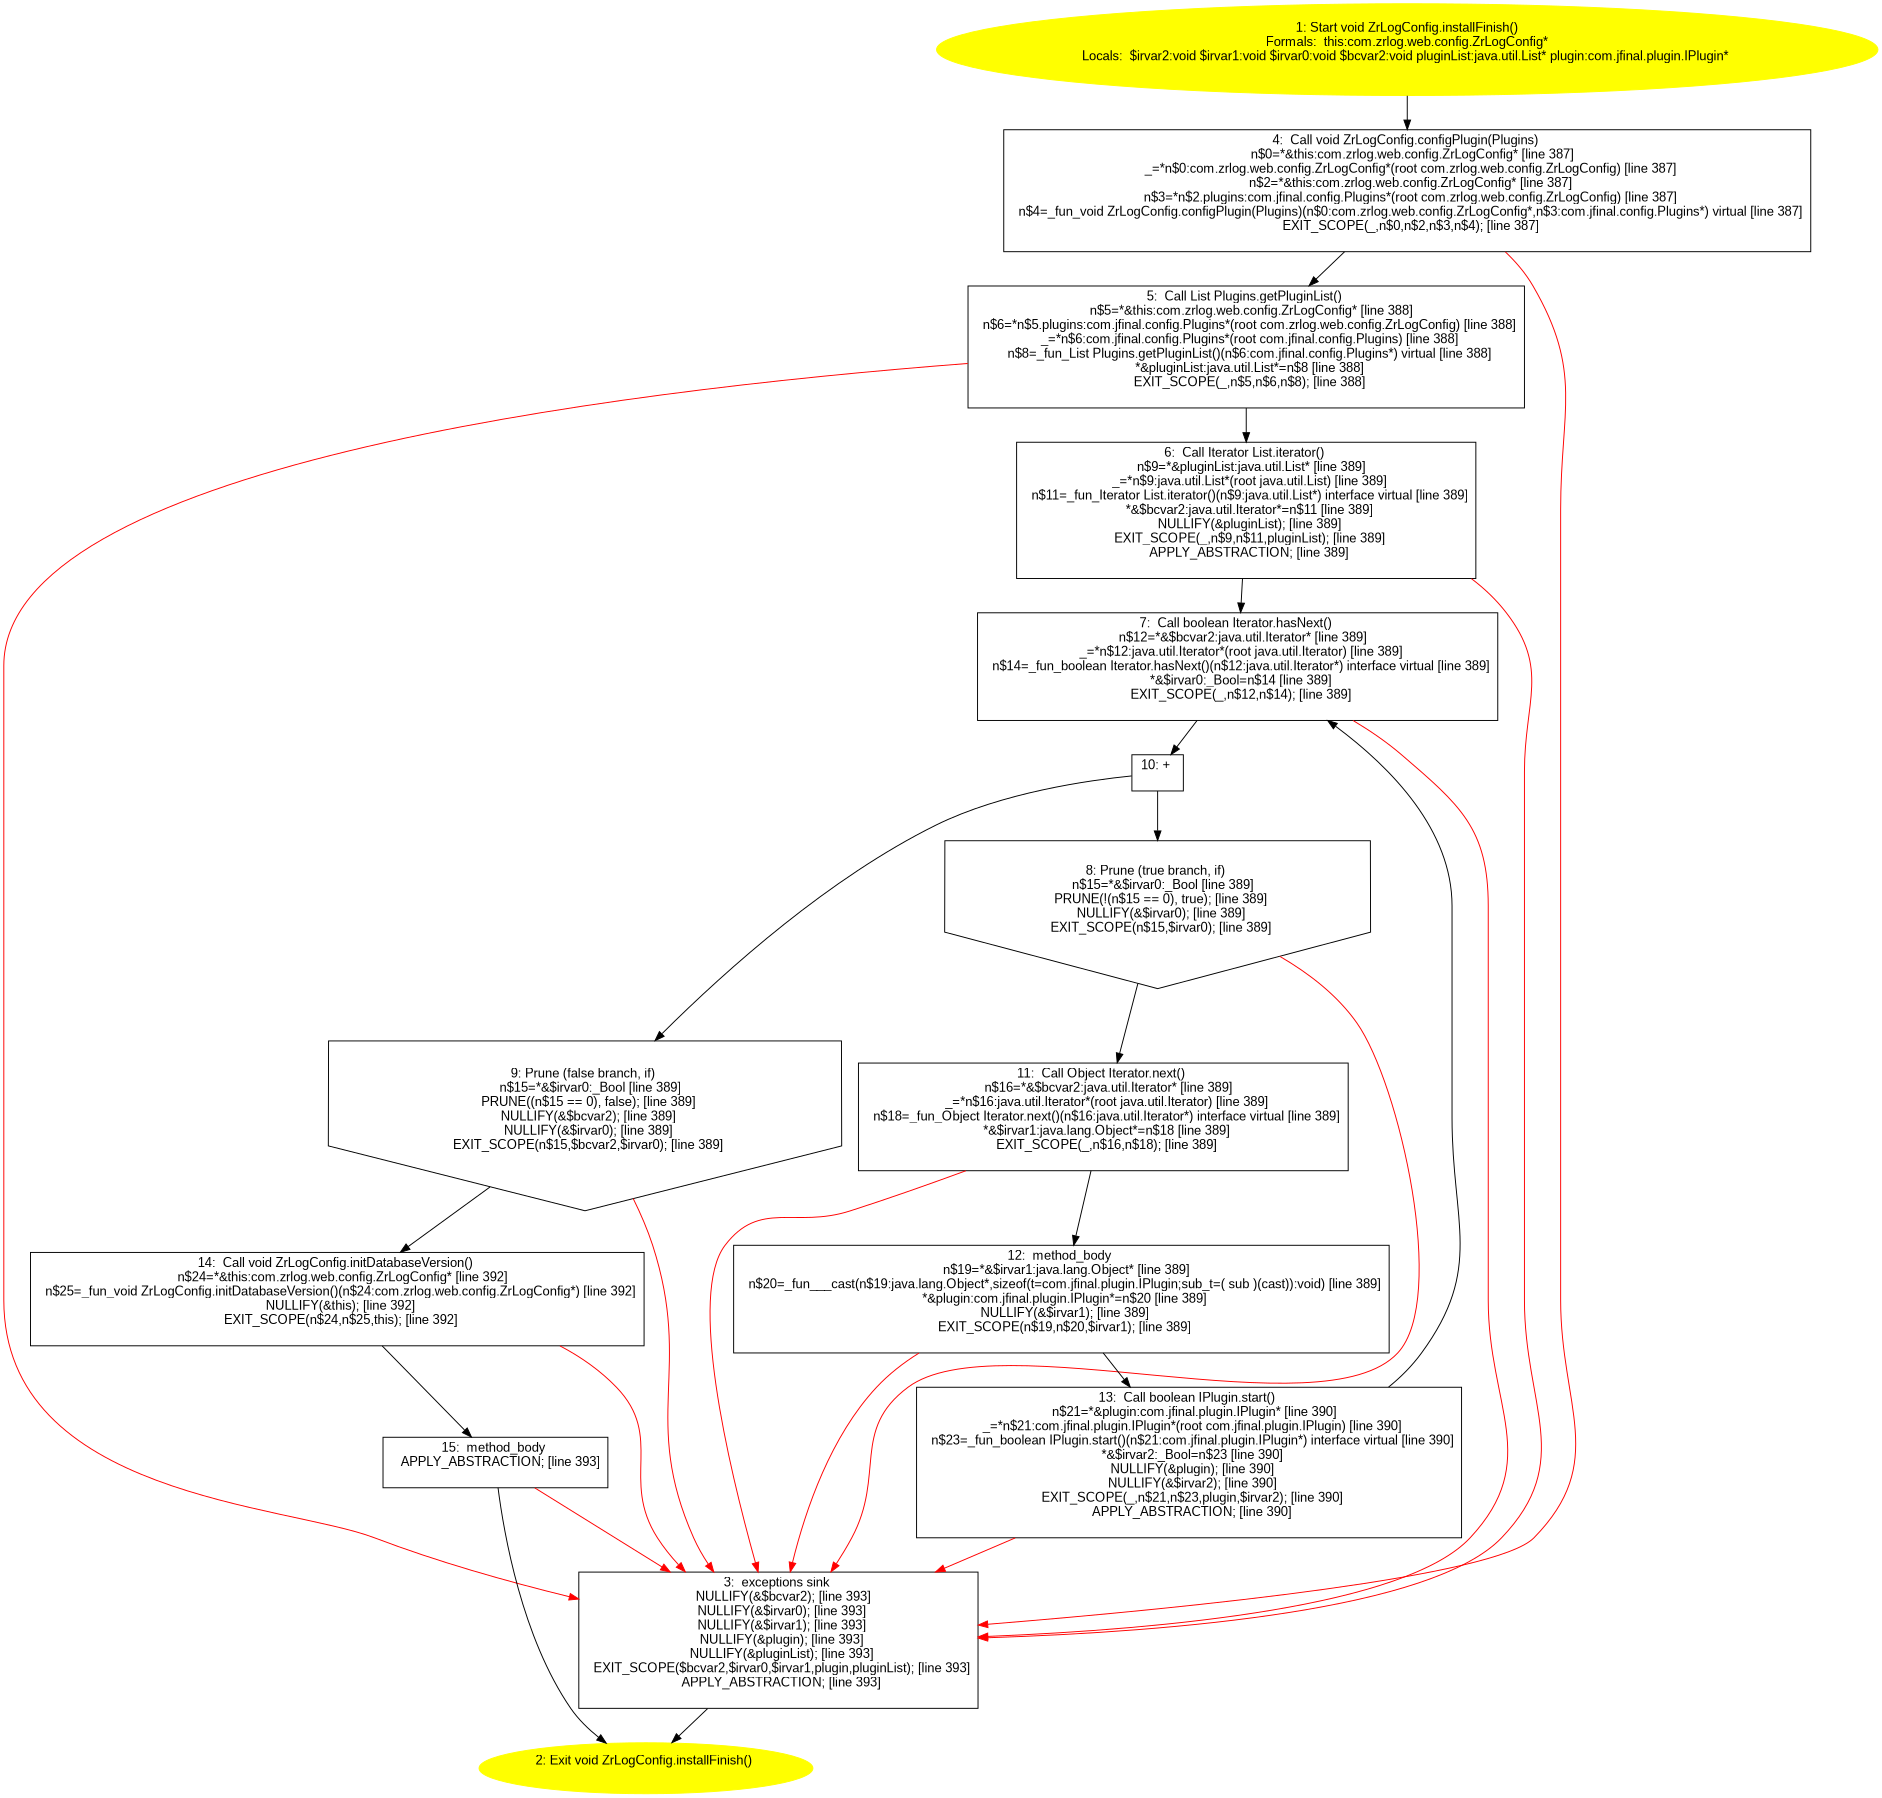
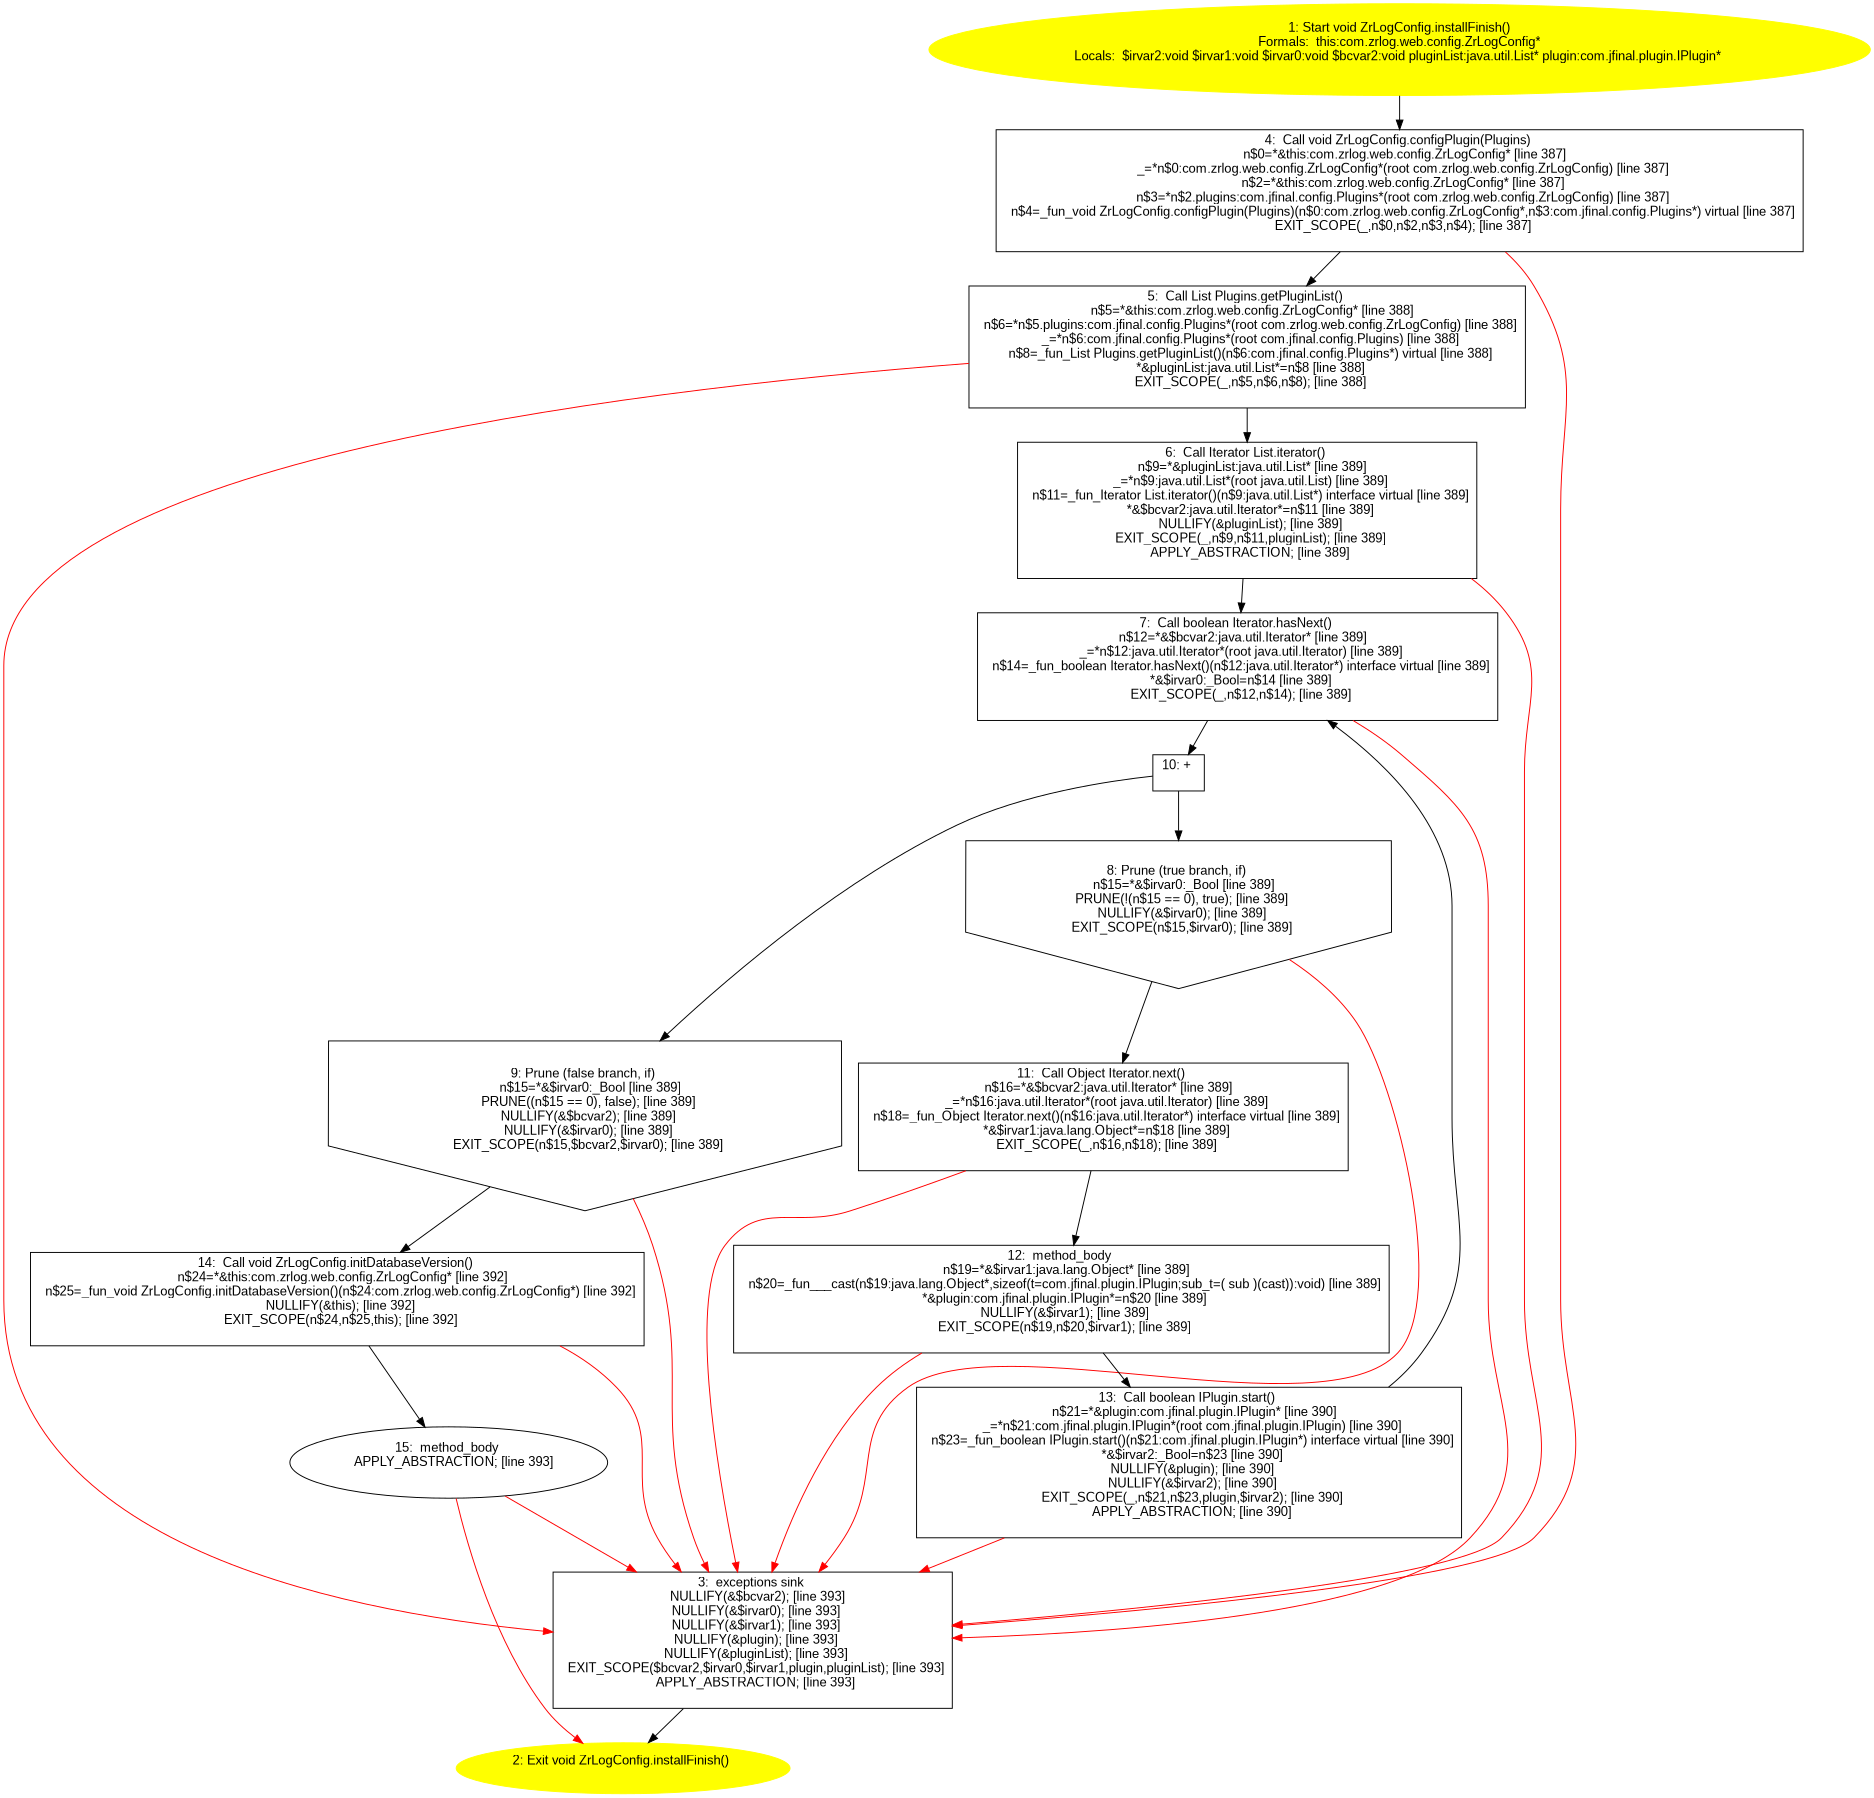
  digraph {
    fontname="Liberation Sans"
    node [fontname="Liberation Sans" shape=box]
    edge [fontname="Liberation Sans"]
    n1 [color=yellow label="1: Start void ZrLogConfig.installFinish()\nFormals:  this:com.zrlog.web.config.ZrLogConfig*\nLocals:  $irvar2:void $irvar1:void $irvar0:void $bcvar2:void pluginList:java.util.List* plugin:com.jfinal.plugin.IPlugin* \n  " style=filled shape=""]
    n2 [label="4:  Call void ZrLogConfig.configPlugin(Plugins) \n   n$0=*&this:com.zrlog.web.config.ZrLogConfig* [line 387]\n  _=*n$0:com.zrlog.web.config.ZrLogConfig*(root com.zrlog.web.config.ZrLogConfig) [line 387]\n  n$2=*&this:com.zrlog.web.config.ZrLogConfig* [line 387]\n  n$3=*n$2.plugins:com.jfinal.config.Plugins*(root com.zrlog.web.config.ZrLogConfig) [line 387]\n  n$4=_fun_void ZrLogConfig.configPlugin(Plugins)(n$0:com.zrlog.web.config.ZrLogConfig*,n$3:com.jfinal.config.Plugins*) virtual [line 387]\n  EXIT_SCOPE(_,n$0,n$2,n$3,n$4); [line 387]\n "]
    n3 [label="3:  exceptions sink \n   NULLIFY(&$bcvar2); [line 393]\n  NULLIFY(&$irvar0); [line 393]\n  NULLIFY(&$irvar1); [line 393]\n  NULLIFY(&plugin); [line 393]\n  NULLIFY(&pluginList); [line 393]\n  EXIT_SCOPE($bcvar2,$irvar0,$irvar1,plugin,pluginList); [line 393]\n  APPLY_ABSTRACTION; [line 393]\n "]
    n4 [label="5:  Call List Plugins.getPluginList() \n   n$5=*&this:com.zrlog.web.config.ZrLogConfig* [line 388]\n  n$6=*n$5.plugins:com.jfinal.config.Plugins*(root com.zrlog.web.config.ZrLogConfig) [line 388]\n  _=*n$6:com.jfinal.config.Plugins*(root com.jfinal.config.Plugins) [line 388]\n  n$8=_fun_List Plugins.getPluginList()(n$6:com.jfinal.config.Plugins*) virtual [line 388]\n  *&pluginList:java.util.List*=n$8 [line 388]\n  EXIT_SCOPE(_,n$5,n$6,n$8); [line 388]\n "]
    n5 [color=yellow label="2: Exit void ZrLogConfig.installFinish() \n  " style=filled shape=""]
    n6 [label="6:  Call Iterator List.iterator() \n   n$9=*&pluginList:java.util.List* [line 389]\n  _=*n$9:java.util.List*(root java.util.List) [line 389]\n  n$11=_fun_Iterator List.iterator()(n$9:java.util.List*) interface virtual [line 389]\n  *&$bcvar2:java.util.Iterator*=n$11 [line 389]\n  NULLIFY(&pluginList); [line 389]\n  EXIT_SCOPE(_,n$9,n$11,pluginList); [line 389]\n  APPLY_ABSTRACTION; [line 389]\n "]
    n7 [label="7:  Call boolean Iterator.hasNext() \n   n$12=*&$bcvar2:java.util.Iterator* [line 389]\n  _=*n$12:java.util.Iterator*(root java.util.Iterator) [line 389]\n  n$14=_fun_boolean Iterator.hasNext()(n$12:java.util.Iterator*) interface virtual [line 389]\n  *&$irvar0:_Bool=n$14 [line 389]\n  EXIT_SCOPE(_,n$12,n$14); [line 389]\n "]
    n8 [label="10: + \n  "]
    n9 [label="8: Prune (true branch, if) \n   n$15=*&$irvar0:_Bool [line 389]\n  PRUNE(!(n$15 == 0), true); [line 389]\n  NULLIFY(&$irvar0); [line 389]\n  EXIT_SCOPE(n$15,$irvar0); [line 389]\n " shape=invhouse]
    n10 [label="9: Prune (false branch, if) \n   n$15=*&$irvar0:_Bool [line 389]\n  PRUNE((n$15 == 0), false); [line 389]\n  NULLIFY(&$bcvar2); [line 389]\n  NULLIFY(&$irvar0); [line 389]\n  EXIT_SCOPE(n$15,$bcvar2,$irvar0); [line 389]\n " shape=invhouse]
    n11 [label="11:  Call Object Iterator.next() \n   n$16=*&$bcvar2:java.util.Iterator* [line 389]\n  _=*n$16:java.util.Iterator*(root java.util.Iterator) [line 389]\n  n$18=_fun_Object Iterator.next()(n$16:java.util.Iterator*) interface virtual [line 389]\n  *&$irvar1:java.lang.Object*=n$18 [line 389]\n  EXIT_SCOPE(_,n$16,n$18); [line 389]\n "]
    n12 [label="14:  Call void ZrLogConfig.initDatabaseVersion() \n   n$24=*&this:com.zrlog.web.config.ZrLogConfig* [line 392]\n  n$25=_fun_void ZrLogConfig.initDatabaseVersion()(n$24:com.zrlog.web.config.ZrLogConfig*) [line 392]\n  NULLIFY(&this); [line 392]\n  EXIT_SCOPE(n$24,n$25,this); [line 392]\n "]
    n13 [label="12:  method_body \n   n$19=*&$irvar1:java.lang.Object* [line 389]\n  n$20=_fun___cast(n$19:java.lang.Object*,sizeof(t=com.jfinal.plugin.IPlugin;sub_t=( sub )(cast)):void) [line 389]\n  *&plugin:com.jfinal.plugin.IPlugin*=n$20 [line 389]\n  NULLIFY(&$irvar1); [line 389]\n  EXIT_SCOPE(n$19,n$20,$irvar1); [line 389]\n "]
    n14 [label="13:  Call boolean IPlugin.start() \n   n$21=*&plugin:com.jfinal.plugin.IPlugin* [line 390]\n  _=*n$21:com.jfinal.plugin.IPlugin*(root com.jfinal.plugin.IPlugin) [line 390]\n  n$23=_fun_boolean IPlugin.start()(n$21:com.jfinal.plugin.IPlugin*) interface virtual [line 390]\n  *&$irvar2:_Bool=n$23 [line 390]\n  NULLIFY(&plugin); [line 390]\n  NULLIFY(&$irvar2); [line 390]\n  EXIT_SCOPE(_,n$21,n$23,plugin,$irvar2); [line 390]\n  APPLY_ABSTRACTION; [line 390]\n "]
-   n15 [label="15:  method_body \n   APPLY_ABSTRACTION; [line 393]\n "]
+   n15 [label="15:  method_body \n   APPLY_ABSTRACTION; [line 393]\n " shape=ellipse]
    n1 -> n2
    n2 -> n3 [color=red]
    n2 -> n4
    n3 -> n5
    n4 -> n3 [color=red]
    n4 -> n6
    n6 -> n3 [color=red]
    n6 -> n7
    n7 -> n3 [color=red]
    n7 -> n8
    n8 -> n9
    n8 -> n10
    n9 -> n3 [color=red]
    n9 -> n11
    n10 -> n3 [color=red]
    n10 -> n12
    n11 -> n3 [color=red]
    n11 -> n13
    n12 -> n3 [color=red]
    n12 -> n15
    n13 -> n3 [color=red]
    n13 -> n14
    n14 -> n3 [color=red]
    n14 -> n7
    n15 -> n3 [color=red]
-   n15 -> n5
+   n15 -> n5 [color=red]
  }
